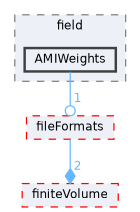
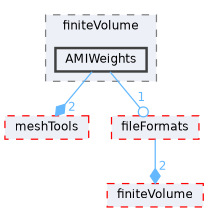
  digraph {
    compound=true
    node [color=red fillcolor="#edf0f7" fontname=Helvetica fontsize=10 shape=box style="filled,dashed"]
    edge [arrowhead=diamond color=steelblue1 fontcolor=steelblue1 fontname=Helvetica fontsize=10 headlabel=2 labeldistance=1.5 labelfontname=Helvetica labelfontsize=10]
    n1 [color=grey25 height=0.2 label=AMIWeights style="filled,bold" width=0.4]
+   n2 [height=0.2 label=meshTools width=0.4]
    n3 [height=0.2 label=fileFormats width=0.4]
    n4 [height=0.2 label=finiteVolume width=0.4]
    subgraph cluster_1 {
      bgcolor="#edf0f7"
      fontname=Helvetica
      fontsize=10
-     label=field
+     label=finiteVolume
      pencolor=grey50
      style="filled,dashed"
      n1
    }
+   n1 -> n2
    n1 -> n3 [arrowhead=odot headlabel=1]
    n3 -> n4
  }
